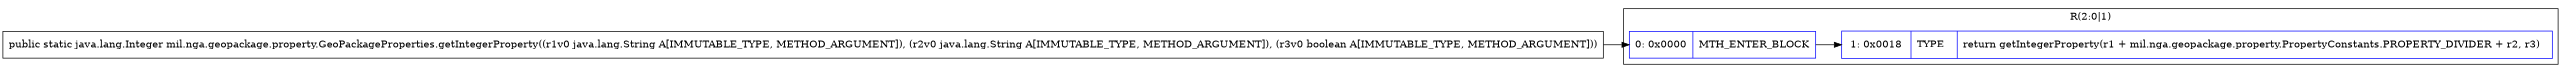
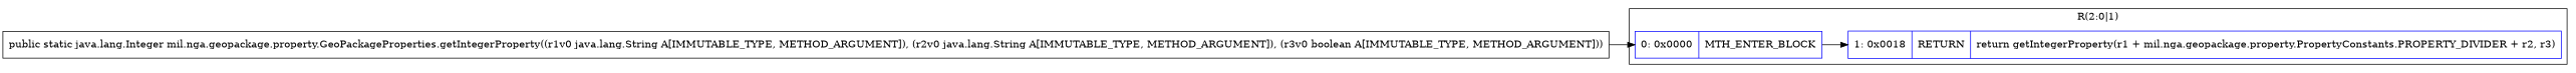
  digraph {
    rankdir=LR
    node [color=blue shape=record]
    n1 [label="{0\:\ 0x0000|MTH_ENTER_BLOCK\l}"]
-   n2 [label="{1\:\ 0x0018|TYPE\l|return getIntegerProperty(r1 + mil.nga.geopackage.property.PropertyConstants.PROPERTY_DIVIDER + r2, r3)\l}"]
+   n2 [label="{1\:\ 0x0018|RETURN\l|return getIntegerProperty(r1 + mil.nga.geopackage.property.PropertyConstants.PROPERTY_DIVIDER + r2, r3)\l}"]
    n3 [label="{public static java.lang.Integer mil.nga.geopackage.property.GeoPackageProperties.getIntegerProperty((r1v0 java.lang.String A[IMMUTABLE_TYPE, METHOD_ARGUMENT]), (r2v0 java.lang.String A[IMMUTABLE_TYPE, METHOD_ARGUMENT]), (r3v0 boolean A[IMMUTABLE_TYPE, METHOD_ARGUMENT])) }" color=""]
    subgraph cluster_1 {
      label="R(2:0|1)"
      n1
      n2
    }
    n1 -> n2
    n3 -> n1
  }
